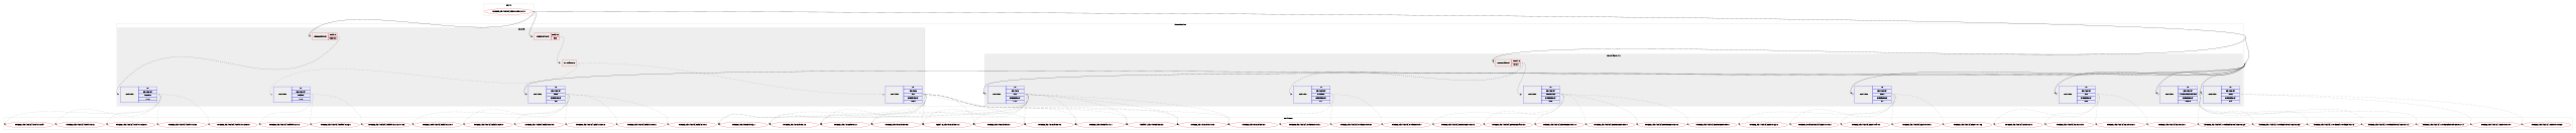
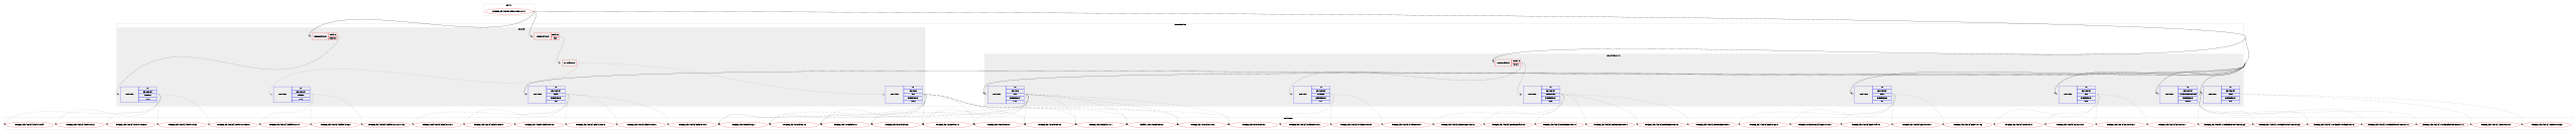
  digraph {
    compound=true
    concentrate=true
    fontname=Helvetica
    fontsize=10
    newrank=true
    rankdir=TB
    ranksep=1.5
    node [color=red fontname=Helvetica fontsize=10]
    edge [arrowhead=vee headport=w style=dotted tailport=e weight=100]
    n1 [label="portage://dev-haskell/aeson-pretty-0.7.2" width=4]
    n2 [color=blue label=<<TABLE BORDER="0" CELLBORDER="1" CELLSPACING="0" CELLPADDING="4" WIDTH="220"><TR><TD ROWSPAN="6" CELLPADDING="30">pack_dep</TD></TR><TR><TD WIDTH="110">no</TD></TR><TR><TD>dev-haskell</TD></TR><TR><TD>haddock</TD></TR><TR><TD>none</TD></TR><TR><TD></TD></TR></TABLE>> shape=none]
    n3 [color=blue label=<<TABLE BORDER="0" CELLBORDER="1" CELLSPACING="0" CELLPADDING="4" WIDTH="220"><TR><TD ROWSPAN="6" CELLPADDING="30">pack_dep</TD></TR><TR><TD WIDTH="110">no</TD></TR><TR><TD>dev-lang</TD></TR><TR><TD>ghc</TD></TR><TR><TD>greaterequal</TD></TR><TR><TD>7.10.2</TD></TR></TABLE>> shape=none]
    n4 [label=<<TABLE BORDER="0" CELLBORDER="1" CELLSPACING="0" CELLPADDING="4"><TR><TD CELLPADDING="10">any_of_group</TD></TR></TABLE>> shape=none]
    n5 [label=<<TABLE BORDER="0" CELLBORDER="1" CELLSPACING="0" CELLPADDING="4"><TR><TD ROWSPAN="3" CELLPADDING="10">use_conditional</TD></TR><TR><TD>positive</TD></TR><TR><TD>doc</TD></TR></TABLE>> shape=none]
    n6 [color=blue label=<<TABLE BORDER="0" CELLBORDER="1" CELLSPACING="0" CELLPADDING="4" WIDTH="220"><TR><TD ROWSPAN="6" CELLPADDING="30">pack_dep</TD></TR><TR><TD WIDTH="110">no</TD></TR><TR><TD>dev-haskell</TD></TR><TR><TD>hscolour</TD></TR><TR><TD>none</TD></TR><TR><TD></TD></TR></TABLE>> shape=none]
    n7 [label=<<TABLE BORDER="0" CELLBORDER="1" CELLSPACING="0" CELLPADDING="4"><TR><TD ROWSPAN="3" CELLPADDING="10">use_conditional</TD></TR><TR><TD>positive</TD></TR><TR><TD>hscolour</TD></TR></TABLE>> shape=none]
    n8 [color=blue label=<<TABLE BORDER="0" CELLBORDER="1" CELLSPACING="0" CELLPADDING="4" WIDTH="220"><TR><TD ROWSPAN="6" CELLPADDING="30">pack_dep</TD></TR><TR><TD WIDTH="110">no</TD></TR><TR><TD>dev-haskell</TD></TR><TR><TD>cabal</TD></TR><TR><TD>greaterequal</TD></TR><TR><TD>1.8</TD></TR></TABLE>> shape=none]
    n9 [color=blue label=<<TABLE BORDER="0" CELLBORDER="1" CELLSPACING="0" CELLPADDING="4" WIDTH="220"><TR><TD ROWSPAN="6" CELLPADDING="30">pack_dep</TD></TR><TR><TD WIDTH="110">no</TD></TR><TR><TD>dev-haskell</TD></TR><TR><TD>attoparsec</TD></TR><TR><TD>greaterequal</TD></TR><TR><TD>0.10</TD></TR></TABLE>> shape=none]
    n10 [color=blue label=<<TABLE BORDER="0" CELLBORDER="1" CELLSPACING="0" CELLPADDING="4" WIDTH="220"><TR><TD ROWSPAN="6" CELLPADDING="30">pack_dep</TD></TR><TR><TD WIDTH="110">no</TD></TR><TR><TD>dev-haskell</TD></TR><TR><TD>cmdargs</TD></TR><TR><TD>greaterequal</TD></TR><TR><TD>0.7</TD></TR></TABLE>> shape=none]
    n11 [label=<<TABLE BORDER="0" CELLBORDER="1" CELLSPACING="0" CELLPADDING="4"><TR><TD ROWSPAN="3" CELLPADDING="10">use_conditional</TD></TR><TR><TD>negative</TD></TR><TR><TD>lib-only</TD></TR></TABLE>> shape=none]
    n12 [color=blue label=<<TABLE BORDER="0" CELLBORDER="1" CELLSPACING="0" CELLPADDING="4" WIDTH="220"><TR><TD ROWSPAN="6" CELLPADDING="30">pack_dep</TD></TR><TR><TD WIDTH="110">no</TD></TR><TR><TD>dev-haskell</TD></TR><TR><TD>aeson</TD></TR><TR><TD>greaterequal</TD></TR><TR><TD>0.7</TD></TR></TABLE>> shape=none]
    n13 [color=blue label=<<TABLE BORDER="0" CELLBORDER="1" CELLSPACING="0" CELLPADDING="4" WIDTH="220"><TR><TD ROWSPAN="6" CELLPADDING="30">pack_dep</TD></TR><TR><TD WIDTH="110">no</TD></TR><TR><TD>dev-haskell</TD></TR><TR><TD>text</TD></TR><TR><TD>greaterequal</TD></TR><TR><TD>0.11</TD></TR></TABLE>> shape=none]
    n14 [color=blue label=<<TABLE BORDER="0" CELLBORDER="1" CELLSPACING="0" CELLPADDING="4" WIDTH="220"><TR><TD ROWSPAN="6" CELLPADDING="30">pack_dep</TD></TR><TR><TD WIDTH="110">no</TD></TR><TR><TD>dev-haskell</TD></TR><TR><TD>unordered-containers</TD></TR><TR><TD>greaterequal</TD></TR><TR><TD>0.1.3.0</TD></TR></TABLE>> shape=none]
    n15 [color=blue label=<<TABLE BORDER="0" CELLBORDER="1" CELLSPACING="0" CELLPADDING="4" WIDTH="220"><TR><TD ROWSPAN="6" CELLPADDING="30">pack_dep</TD></TR><TR><TD WIDTH="110">no</TD></TR><TR><TD>dev-haskell</TD></TR><TR><TD>vector</TD></TR><TR><TD>greaterequal</TD></TR><TR><TD>0.9</TD></TR></TABLE>> shape=none]
    n16 [color=blue label=<<TABLE BORDER="0" CELLBORDER="1" CELLSPACING="0" CELLPADDING="4" WIDTH="220"><TR><TD ROWSPAN="6" CELLPADDING="30">pack_dep</TD></TR><TR><TD WIDTH="110">no</TD></TR><TR><TD>dev-lang</TD></TR><TR><TD>ghc</TD></TR><TR><TD>greaterequal</TD></TR><TR><TD>7.4.1</TD></TR></TABLE>> shape=none]
    n17 [label="portage://dev-haskell/haddock-2.14.3.0.7.8.3" width=4]
    n18 [label="portage://dev-haskell/haddock-2.16.1" width=4]
    n19 [label="portage://dev-haskell/haddock-2.17.2" width=4]
    n20 [label="portage://dev-lang/ghc-7.10.3" width=4]
    n21 [label="portage://dev-lang/ghc-7.8.4" width=4]
    n22 [label="portage://dev-lang/ghc-8.0.2" width=4]
    n23 [label="portage://dev-lang/ghc-8.2.1" width=4]
    n24 [label="haddock://dev-lang/ghc-8.2.2" width=4]
-   n25 [label="negative://dev-lang/ghc-8.4.1" width=4]
+   n25 [label="portage://dev-lang/ghc-8.4.1" width=4]
    n26 [label="portage://dev-lang/ghc-8.4.2" width=4]
    n27 [label="portage://dev-lang/ghc-8.4.3" width=4]
    n28 [label="portage://dev-lang/ghc-8.6.4" width=4]
    n29 [label="portage://dev-lang/ghc-8.8.5" width=4]
    n30 [label="portage://dev-lang/ghc-8.8.1" width=4]
    n31 [label="portage://dev-haskell/hscolour-1.19" width=4]
    n32 [label="portage://dev-haskell/hscolour-1.20.3-r1" width=4]
    n33 [label="portage://dev-haskell/hscolour-1.22" width=4]
    n34 [label="portage://dev-haskell/hscolour-1.23-r1" width=4]
    n35 [label="portage://dev-haskell/hscolour-1.24" width=4]
    n36 [label="portage://dev-haskell/cabal-1.18.1.2" width=4]
    n37 [label="portage://dev-haskell/cabal-1.18.1.5" width=4]
    n38 [label="portage://dev-haskell/cabal-1.20.0.2" width=4]
    n39 [label="portage://dev-haskell/cabal-1.22.8.0" width=4]
    n40 [label="portage://pack-haskell/cabal-1.24.2.0" width=4]
    n41 [label="portage://dev-haskell/cabal-2.0.0.2" width=4]
    n42 [label="portage://dev-haskell/attoparsec-0.10.4.0" width=4]
    n43 [label="portage://dev-haskell/attoparsec-9.11.2.1" width=4]
    n44 [label="portage://dev-haskell/attoparsec-0.12.1.5" width=4]
    n45 [label="portage://dev-haskell/attoparsec-0.13.0.1" width=4]
    n46 [label="portage://dev-haskell/attoparsec-0.13.0.2" width=4]
    n47 [label="portage://dev-haskell/attoparsec-0.13.1.0" width=4]
    n48 [label="portage://dev-haskell/cmdargs-0.10.13" width=4]
    n49 [label="portage://dev-haskell/cmdargs-0.10.14" width=4]
    n50 [label="portage://dev-haskell/cmdargs-0.10.7" width=4]
    n51 [label="portage://dev-haskell/aeson-0.6.2.1" width=4]
    n52 [label="portage://dev-haskell/aeson-0.7.0.6" width=4]
    n53 [label="portage://dev-haskell/aeson-0.8.0.2" width=4]
    n54 [label="portage://dev-haskell/aeson-0.9.0.1" width=4]
    n55 [label="portage://cmdargs-haskell/aeson-1.0.2.1" width=4]
    n56 [label="portage://dev-haskell/text-0.11.3.1" width=4]
    n57 [label="portage://dev-haskell/text-1.1.1.3" width=4]
    n58 [label="portage://dev-haskell/text-1.2.2.0" width=4]
    n59 [label="portage://dev-haskell/text-1.2.2.1" width=4]
    n60 [label="portage://dev-haskell/unordered-containers-0.2.5.3" width=4]
    n61 [label="portage://dev-haskell/unordered-containers-0.2.6.0" width=4]
    n62 [label="portage://dev-haskell/unordered-containers-0.2.7.0" width=4]
    n63 [label="portage://dev-haskell/unordered-containers-0.2.7.1" width=4]
    n64 [label="portage://dev-haskell/unordered-unordered-0.2.7.2" width=4]
    n65 [label="portage://dev-haskell/vector-0.10.12.3" width=4]
    n66 [label="portage://dev-haskell/vector-0.11.0.0" width=4]
    subgraph cluster_1 {
      color=gray
      label=<<i>ebuild</i>>
      rank=same
      n1
    }
    subgraph cluster_2 {
      color=gray
      label=<<i>dependencies</i>>
      subgraph cluster_3 {
        color=gray
        fillcolor="#eeeeee"
        label=<<i>compile</i>>
        style=filled
        subgraph sub_4 {
          color=gray
          fillcolor="#eeeeee"
          label=<<i>compile</i>>
          style=filled
          n5
          subgraph sub_5 {
            color=gray
            fillcolor="#eeeeee"
            label=<<i>compile</i>>
            style=filled
            n4
            subgraph sub_6 {
              color=gray
              fillcolor="#eeeeee"
              label=<<i>compile</i>>
              style=filled
              n2
            }
            subgraph sub_7 {
              color=gray
              fillcolor="#eeeeee"
              label=<<i>compile</i>>
              style=filled
              n3
            }
          }
        }
        subgraph sub_8 {
          color=gray
          fillcolor="#eeeeee"
          label=<<i>compile</i>>
          style=filled
          n7
          subgraph sub_9 {
            color=gray
            fillcolor="#eeeeee"
            label=<<i>compile</i>>
            style=filled
            n6
          }
        }
        subgraph sub_10 {
          color=gray
          fillcolor="#eeeeee"
          label=<<i>compile</i>>
          style=filled
          n8
        }
      }
      subgraph cluster_11 {
        color=gray
        fillcolor="#eeeeee"
        label=<<i>compile and run</i>>
        style=filled
        subgraph sub_12 {
          color=gray
          fillcolor="#eeeeee"
          label=<<i>compile and run</i>>
          style=filled
          n11
          subgraph sub_13 {
            color=gray
            fillcolor="#eeeeee"
            label=<<i>compile and run</i>>
            style=filled
            n9
          }
          subgraph sub_14 {
            color=gray
            fillcolor="#eeeeee"
            label=<<i>compile and run</i>>
            style=filled
            n10
          }
        }
        subgraph sub_15 {
          color=gray
          fillcolor="#eeeeee"
          label=<<i>compile and run</i>>
          style=filled
          n12
        }
        subgraph sub_16 {
          color=gray
          fillcolor="#eeeeee"
          label=<<i>compile and run</i>>
          style=filled
          n13
        }
        subgraph sub_17 {
          color=gray
          fillcolor="#eeeeee"
          label=<<i>compile and run</i>>
          style=filled
          n14
        }
        subgraph sub_18 {
          color=gray
          fillcolor="#eeeeee"
          label=<<i>compile and run</i>>
          style=filled
          n15
        }
        subgraph sub_19 {
          color=gray
          fillcolor="#eeeeee"
          label=<<i>compile and run</i>>
          style=filled
          n16
        }
      }
      subgraph cluster_20 {
        color=gray
        fillcolor="#eeeeee"
        label=<<i>run</i>>
        style=filled
      }
    }
    subgraph cluster_21 {
      color=gray
      label=<<i>candidates</i>>
      rank=same
      subgraph sub_22 {
        color=black
        label=<<i>candidates</i>>
        nodesep=1
        rank=same
        n17
        n18
        n19
      }
      subgraph sub_23 {
        color=black
        label=<<i>candidates</i>>
        nodesep=1
        rank=same
        n20
        n21
        n22
        n23
        n24
        n25
        n26
        n27
        n28
        n29
        n30
      }
      subgraph sub_24 {
        color=black
        label=<<i>candidates</i>>
        nodesep=1
        rank=same
        n31
        n32
        n33
        n34
        n35
      }
      subgraph sub_25 {
        color=black
        label=<<i>candidates</i>>
        nodesep=1
        rank=same
        n36
        n37
        n38
        n39
        n40
        n41
      }
      subgraph sub_26 {
        color=black
        label=<<i>candidates</i>>
        nodesep=1
        rank=same
        n42
        n43
        n44
        n45
        n46
        n47
      }
      subgraph sub_27 {
        color=black
        label=<<i>candidates</i>>
        nodesep=1
        rank=same
        n48
        n49
        n50
      }
      subgraph sub_28 {
        color=black
        label=<<i>candidates</i>>
        nodesep=1
        rank=same
        n51
        n52
        n53
        n54
        n55
      }
      subgraph sub_29 {
        color=black
        label=<<i>candidates</i>>
        nodesep=1
        rank=same
        n56
        n57
        n58
        n59
      }
      subgraph sub_30 {
        color=black
        label=<<i>candidates</i>>
        nodesep=1
        rank=same
        n60
        n61
        n62
        n63
        n64
      }
      subgraph sub_31 {
        color=black
        label=<<i>candidates</i>>
        nodesep=1
        rank=same
        n65
        n66
      }
      subgraph sub_32 {
        color=black
        label=<<i>candidates</i>>
        nodesep=1
        rank=same
        n20
        n21
        n22
        n23
        n24
        n25
        n26
        n27
        n28
        n29
        n30
      }
    }
    n1 -> n5 [style=solid weight=20]
    n1 -> n7 [style=solid weight=20]
    n1 -> n8 [style=solid weight=20]
    n1 -> n11 [arrowhead=odotvee style=solid weight=20]
    n1 -> n12 [arrowhead=odotvee style=solid weight=20]
    n1 -> n13 [arrowhead=odotvee style=solid weight=20]
    n1 -> n14 [arrowhead=odotvee style=solid weight=20]
    n1 -> n15 [arrowhead=odotvee style=solid weight=20]
    n1 -> n16 [arrowhead=odotvee style=solid weight=20]
    n2 -> n17
    n2 -> n18
    n2 -> n19
    n3 -> n20
    n3 -> n21
    n3 -> n22
    n3 -> n23
    n3 -> n24
    n3 -> n25
    n3 -> n26
    n3 -> n27
    n3 -> n28
    n3 -> n29
    n3 -> n30
    n4 -> n2 [arrowhead=oinv weight=20]
    n4 -> n3 [arrowhead=oinv weight=20]
    n5 -> n4 [style=dashed weight=20]
    n6 -> n31
    n6 -> n32
    n6 -> n33
    n6 -> n34
    n6 -> n35
    n7 -> n6 [style=dashed weight=20]
    n8 -> n36
    n8 -> n37
    n8 -> n38
    n8 -> n39
    n8 -> n40
    n8 -> n41
    n9 -> n42
    n9 -> n43
    n9 -> n44
    n9 -> n45
    n9 -> n46
    n9 -> n47
    n10 -> n48
    n10 -> n49
    n10 -> n50
    n11 -> n9 [style=dashed weight=20]
    n11 -> n10 [style=dashed weight=20]
    n12 -> n51
    n12 -> n52
    n12 -> n53
    n12 -> n54
    n12 -> n55
    n13 -> n56
    n13 -> n57
    n13 -> n58
    n13 -> n59
    n14 -> n60
    n14 -> n61
    n14 -> n62
    n14 -> n63
    n14 -> n64
    n15 -> n65
    n15 -> n66
    n16 -> n20
    n16 -> n21
    n16 -> n22
    n16 -> n23
    n16 -> n24
    n16 -> n25
    n16 -> n26
    n16 -> n27
    n16 -> n28
    n16 -> n29
    n16 -> n30
  }
